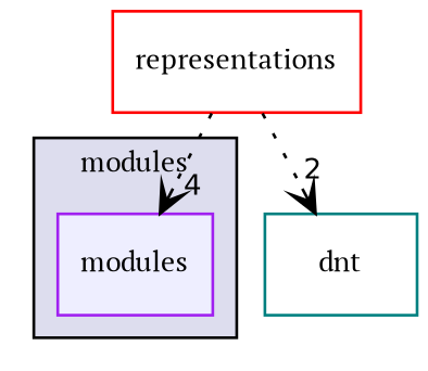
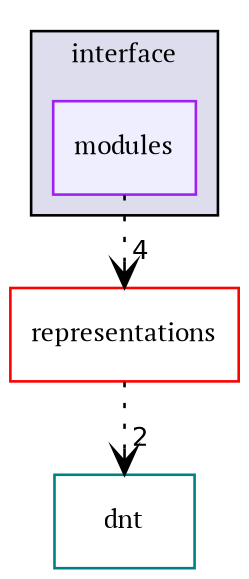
  digraph {
    compound=true
    fontname="PT Serif"
    node [fontname="PT Serif" fontsize=10 shape=box style=filled]
    edge [arrowhead=vee fontname="PT Serif" labeldistance=1.5 labelfontname=Helvetica labelfontsize=10 style=dotted]
    n1 [color=purple fillcolor="#eeeeff" label=modules pencolor=black]
    n2 [color=red label=representations style=""]
    n3 [color=teal fillcolor=white label=dnt]
    subgraph cluster_1 {
      bgcolor="#ddddee"
      fontsize=10
-     label=modules
+     label=interface
      pencolor=black
      n1
    }
-   n2 -> n1 [headlabel=4]
+   n1 -> n2 [headlabel=4]
    n2 -> n3 [headlabel=2]
  }
